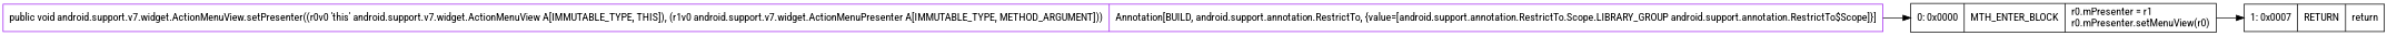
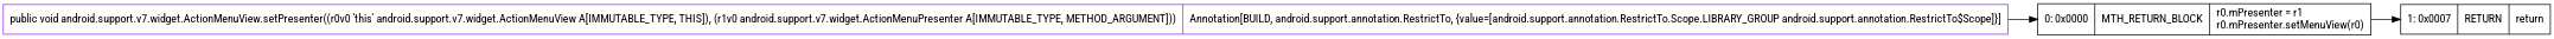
  digraph {
    rankdir=LR
    fontname="Roboto Condensed"
    node [shape=record color=black fontname="Roboto Condensed"]
    edge [fontname="Roboto Condensed"]
-   n1 [label="{0\:\ 0x0000|MTH_ENTER_BLOCK\l|r0.mPresenter = r1\lr0.mPresenter.setMenuView(r0)\l}"]
+   n1 [label="{0\:\ 0x0000|MTH_RETURN_BLOCK\l|r0.mPresenter = r1\lr0.mPresenter.setMenuView(r0)\l}"]
    n2 [label="{1\:\ 0x0007|RETURN\l|return\l}"]
    n3 [label="{public void android.support.v7.widget.ActionMenuView.setPresenter((r0v0 'this' android.support.v7.widget.ActionMenuView A[IMMUTABLE_TYPE, THIS]), (r1v0 android.support.v7.widget.ActionMenuPresenter A[IMMUTABLE_TYPE, METHOD_ARGUMENT]))  | Annotation[BUILD, android.support.annotation.RestrictTo, \{value=[android.support.annotation.RestrictTo.Scope.LIBRARY_GROUP android.support.annotation.RestrictTo$Scope]\}]\l}" color=purple]
    n1 -> n2
    n3 -> n1
  }
